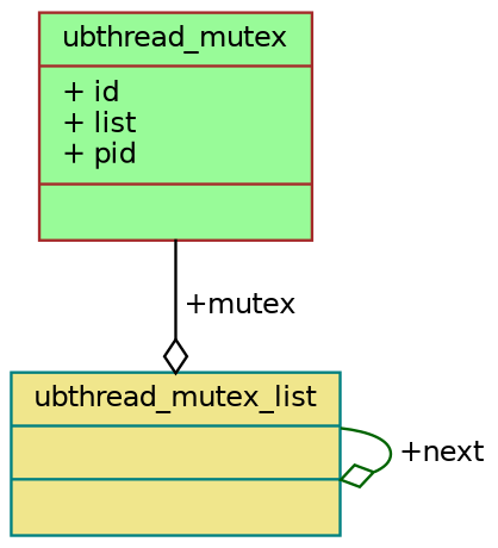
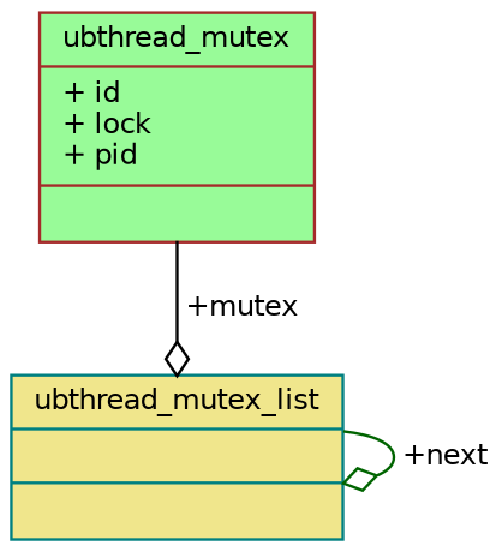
  digraph {
    node [fontname=Helvetica fontsize=10 shape=record style=filled]
    edge [arrowhead=odiamond fontname=Helvetica fontsize=10 labelfontname=Helvetica labelfontsize=10 style=solid]
    n1 [color=teal fillcolor=khaki fontcolor=black height=0.2 label="{ubthread_mutex_list\n||}" width=0.4]
-   n2 [color=brown fillcolor=palegreen height=0.2 label="{ubthread_mutex\n|+ id\l+ list\l+ pid\l|}" width=0.4]
+   n2 [color=brown fillcolor=palegreen height=0.2 label="{ubthread_mutex\n|+ id\l+ lock\l+ pid\l|}" width=0.4]
    n1 -> n1 [color=darkgreen label=" +next"]
    n2 -> n1 [color=black label=" +mutex"]
  }
